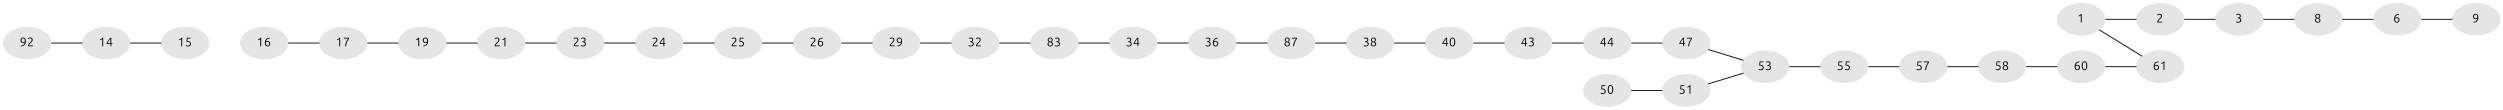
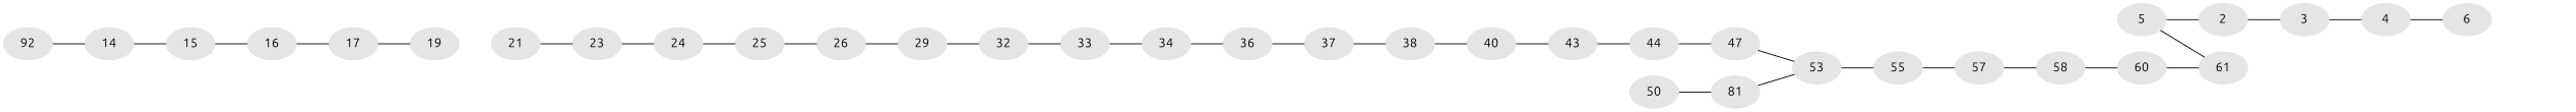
  graph {
    fontname=Ubuntu
    rankdir=LR
    node [color=gray90 fontname=Ubuntu style=filled]
    edge [fontname=Ubuntu]
-   1
+   1 [label=5]
    2
    61 [super="+62"]
    3
-   4 [super="+5" label=8]
+   4 [super="+5"]
    6 [super="+7"]
-   9
    n8 [label=92 super="+13"]
    14
    15
    16
    17 [super="+18"]
    19 [super="+20"]
    21 [super="+22"]
    23
    24
    25
    26 [super="+27"]
    29 [super="+30"]
    32
-   33 [label=83]
+   33
    34 [super="+35"]
    36
-   37 [label=87]
+   37
    38 [super="+39"]
    40 [super="+41"]
    43
    44 [super="+45"]
    47 [super="+48"]
    53 [super="+54"]
-   51 [super="+52"]
+   51 [super="+52" label=81]
    50
    55 [super="+56"]
    57
    58 [super="+59"]
    60
    1 -- 2
    1 -- 61
    2 -- 3
    3 -- 4
    4 -- 6
-   6 -- 9
    n8 -- 14
    14 -- 15
+   15 -- 16
    16 -- 17
    17 -- 19
-   19 -- 21
    21 -- 23
    23 -- 24
    24 -- 25
    25 -- 26
    26 -- 29
    29 -- 32
    32 -- 33
    33 -- 34
    34 -- 36
    36 -- 37
    37 -- 38
    38 -- 40
    40 -- 43
    43 -- 44
    44 -- 47
    47 -- 53
    53 -- 55
    51 -- 53
    50 -- 51
    55 -- 57
    57 -- 58
    58 -- 60
    60 -- 61
  }
